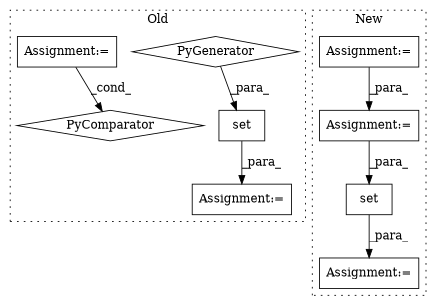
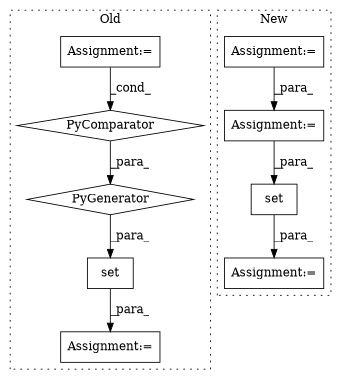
  digraph {
    node [a=7 l=1 s=3193 shape=box]
    n1 [a=107 l=109 label=PyGenerator s=3114 shape=diamond]
    n2 [a=113 l=24 label=PyComparator shape=diamond]
    n3 [l=24 label="Assignment:="]
    n4 [label="Assignment:=" s=3100]
    n5 [a=32 l="13,-3" label=set s="3101,3223"]
    n6 [a=32 l="13,-3" label=set s="3090,3232"]
    n7 [label="Assignment:=" s=3089]
    n8 [label="Assignment:=" s=2937]
    n9 [l=20 label="Assignment:=" s=3045]
    subgraph cluster_1 {
      label=Old
      style=dotted
      n1
      n2
      n3
      n4
      n5
    }
    subgraph cluster_2 {
      label=New
      style=dotted
      n6
      n7
      n8
      n9
    }
    n1 -> n5 [label=_para_]
+   n2 -> n1 [label=_para_]
    n3 -> n2 [label=_cond_]
    n5 -> n4 [label=_para_]
    n6 -> n7 [label=_para_]
    n8 -> n9 [label=_para_]
    n9 -> n6 [label=_para_]
  }
